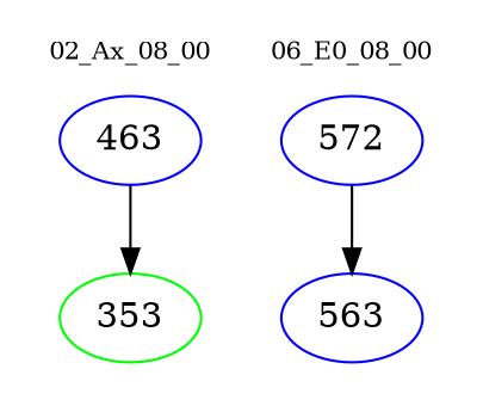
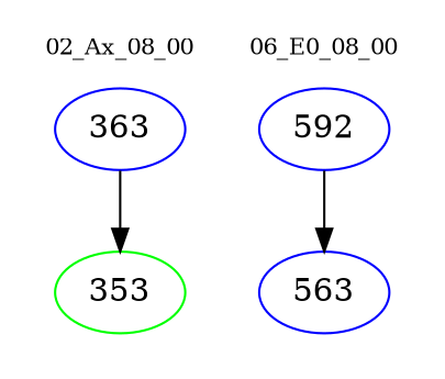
  digraph {
    fontname="DejaVu Serif"
    node [color=blue fontname="DejaVu Serif"]
    edge [color=black fontname="DejaVu Serif"]
-   n1 [label=463]
+   n1 [label=363]
    n2 [color=green label=353]
-   n3 [label=572]
+   n3 [label=592]
    n4 [label=563]
    subgraph cluster_1 {
      color=white
      fontsize=10
      label="02_Ax_08_00"
      n1
      n2
    }
    subgraph cluster_2 {
      color=white
      fontsize=10
      label="06_E0_08_00"
      n3
      n4
    }
    n1 -> n2
    n3 -> n4
  }
